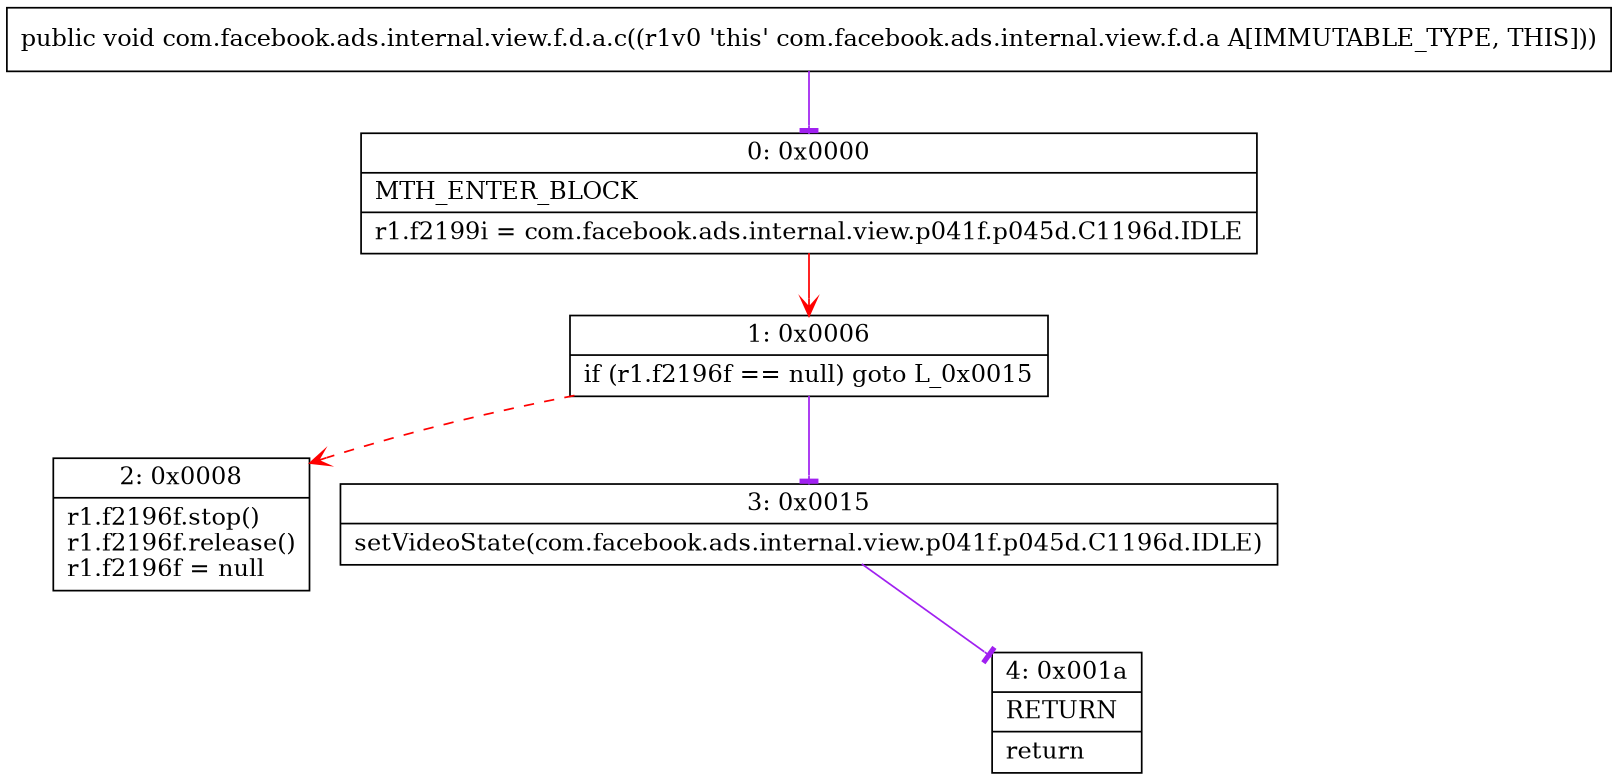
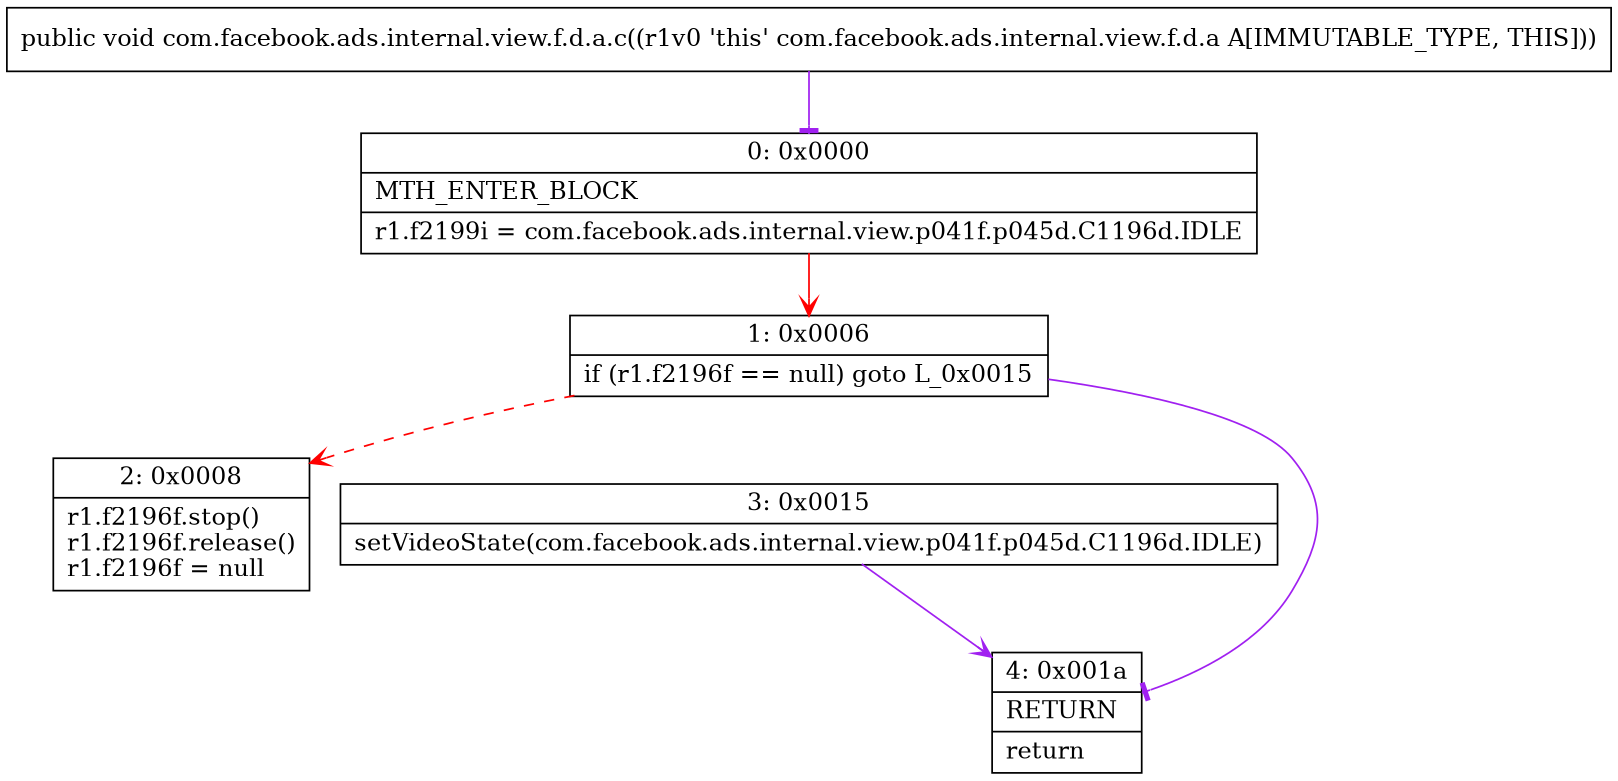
  digraph {
    node [shape=record]
    edge [arrowhead=tee color=purple]
    n1 [label="{0\:\ 0x0000|MTH_ENTER_BLOCK\l|r1.f2199i = com.facebook.ads.internal.view.p041f.p045d.C1196d.IDLE\l}"]
    n2 [label="{1\:\ 0x0006|if (r1.f2196f == null) goto L_0x0015\l}"]
    n3 [label="{2\:\ 0x0008|r1.f2196f.stop()\lr1.f2196f.release()\lr1.f2196f = null\l}"]
    n4 [label="{3\:\ 0x0015|setVideoState(com.facebook.ads.internal.view.p041f.p045d.C1196d.IDLE)\l}"]
    n5 [label="{4\:\ 0x001a|RETURN\l|return\l}"]
    n6 [label="{public void com.facebook.ads.internal.view.f.d.a.c((r1v0 'this' com.facebook.ads.internal.view.f.d.a A[IMMUTABLE_TYPE, THIS])) }"]
    n1 -> n2 [arrowhead=vee color=red]
    n2 -> n3 [arrowhead=vee color=red style=dashed]
-   n2 -> n4
-   n4 -> n5
+   n2 -> n5
+   n4 -> n5 [arrowhead=vee]
    n6 -> n1
  }
